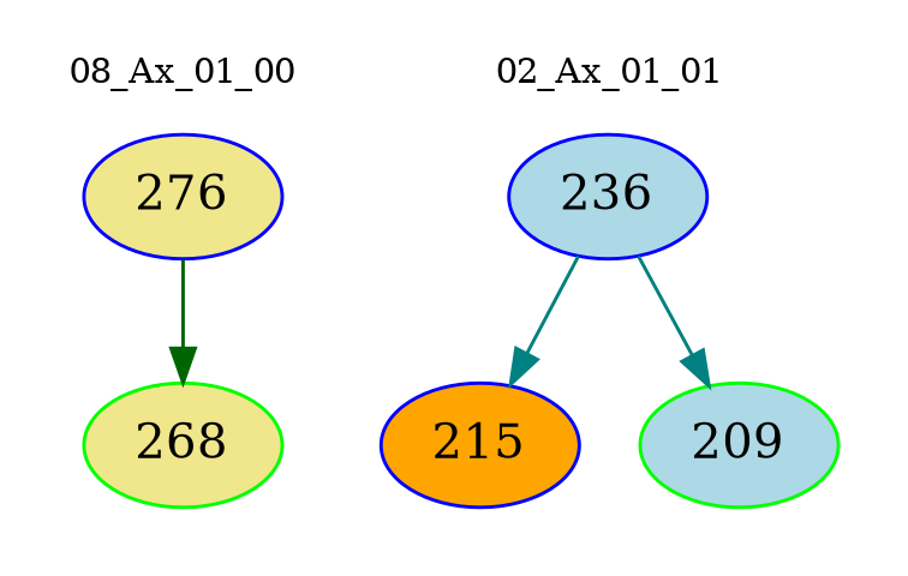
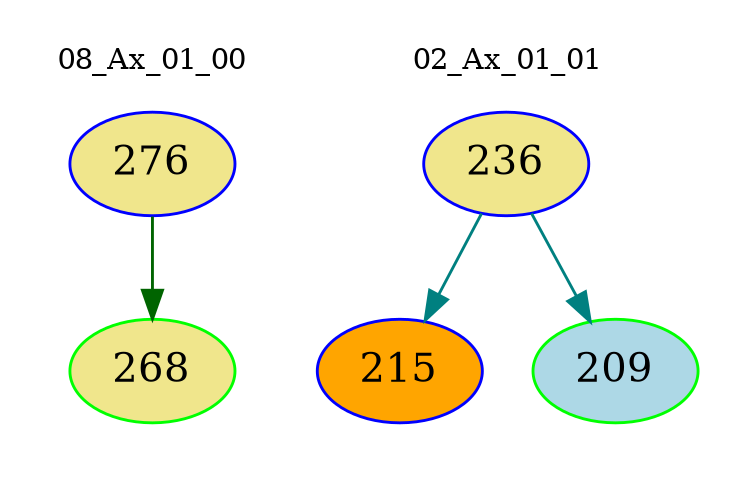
  digraph {
    node [color=blue fillcolor=khaki style=filled]
    edge [color=teal]
    n1 [label=276]
    n2 [color=green label=268]
-   n3 [fillcolor=lightblue label=236]
+   n3 [label=236]
    n4 [fillcolor=orange label=215]
    n5 [color=green fillcolor=lightblue label=209]
    subgraph cluster_1 {
      color=white
      fontsize=10
      label="08_Ax_01_00"
      n1
      n2
    }
    subgraph cluster_2 {
      color=white
      fontsize=10
      label="02_Ax_01_01"
      n3
      n4
      n5
    }
    n1 -> n2 [color=darkgreen]
    n3 -> n4
    n3 -> n5
  }
